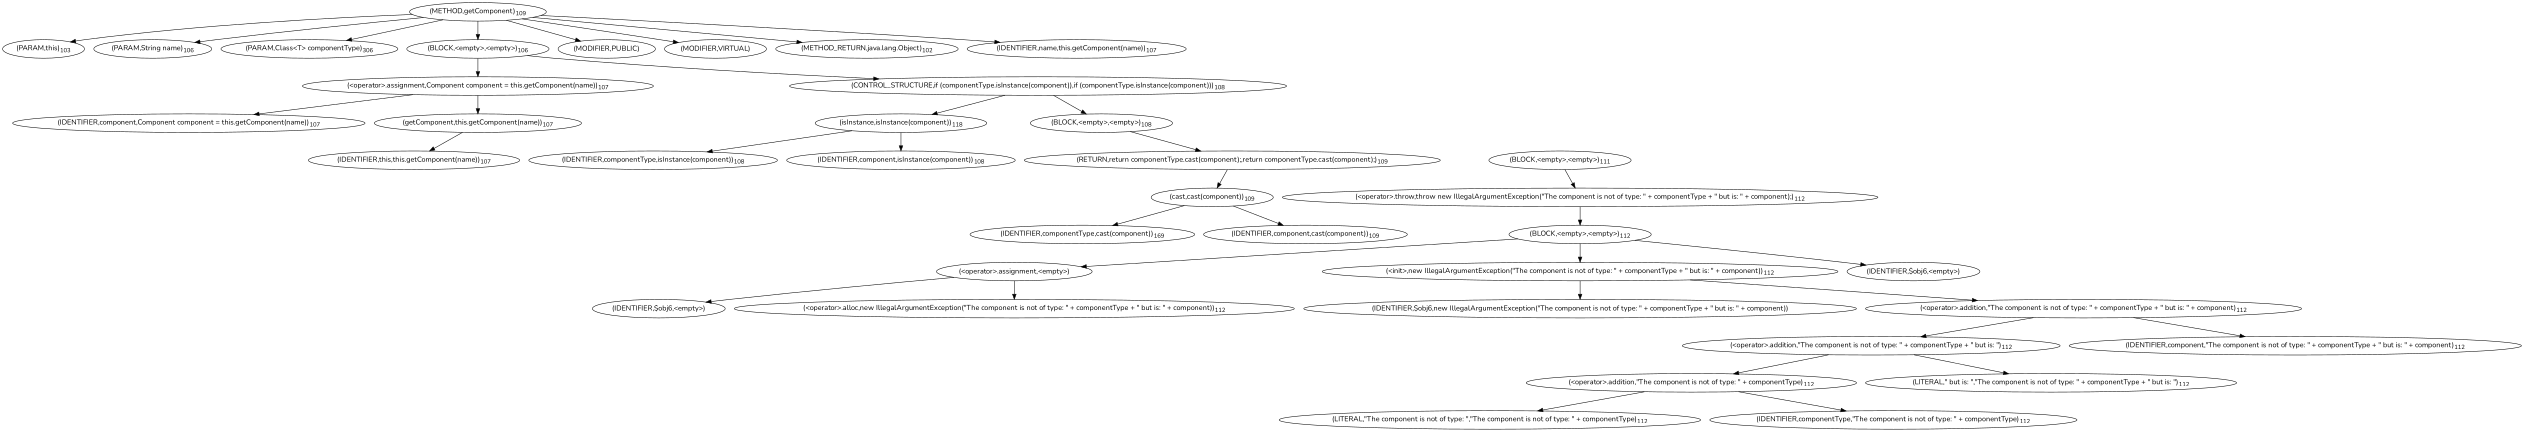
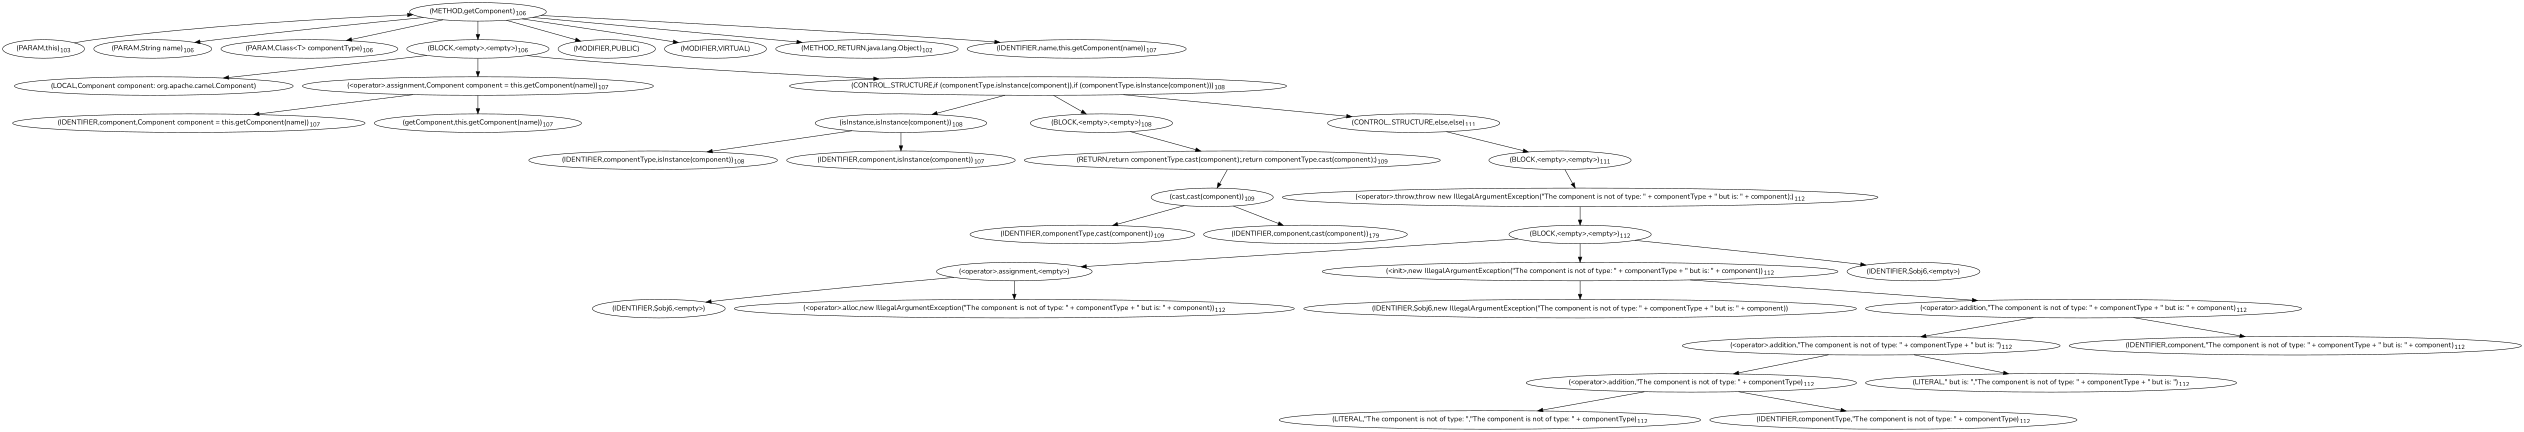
  digraph {
    fontname=Nunito
    node [fontname=Nunito]
    edge [fontname=Nunito]
-   n1 [label=<(METHOD,getComponent)<SUB>109</SUB>>]
+   n1 [label=<(METHOD,getComponent)<SUB>106</SUB>>]
    n2 [label=<(PARAM,this)<SUB>103</SUB>>]
    n3 [label=<(PARAM,String name)<SUB>106</SUB>>]
-   n4 [label=<(PARAM,Class&lt;T&gt; componentType)<SUB>306</SUB>>]
+   n4 [label=<(PARAM,Class&lt;T&gt; componentType)<SUB>106</SUB>>]
    n5 [label=<(BLOCK,&lt;empty&gt;,&lt;empty&gt;)<SUB>106</SUB>>]
    n6 [label=<(MODIFIER,PUBLIC)>]
    n7 [label=<(MODIFIER,VIRTUAL)>]
    n8 [label=<(METHOD_RETURN,java.lang.Object)<SUB>102</SUB>>]
    n9 [label=<(IDENTIFIER,name,this.getComponent(name))<SUB>107</SUB>>]
+   n10 [label=<(LOCAL,Component component: org.apache.camel.Component)>]
    n11 [label=<(&lt;operator&gt;.assignment,Component component = this.getComponent(name))<SUB>107</SUB>>]
    n12 [label=<(CONTROL_STRUCTURE,if (componentType.isInstance(component)),if (componentType.isInstance(component)))<SUB>108</SUB>>]
    n13 [label=<(IDENTIFIER,component,Component component = this.getComponent(name))<SUB>107</SUB>>]
    n14 [label=<(getComponent,this.getComponent(name))<SUB>107</SUB>>]
-   n15 [label=<(isInstance,isInstance(component))<SUB>118</SUB>>]
+   n15 [label=<(isInstance,isInstance(component))<SUB>108</SUB>>]
    n16 [label=<(BLOCK,&lt;empty&gt;,&lt;empty&gt;)<SUB>108</SUB>>]
-   n18 [label=<(IDENTIFIER,this,this.getComponent(name))<SUB>107</SUB>>]
+   n17 [label=<(CONTROL_STRUCTURE,else,else)<SUB>111</SUB>>]
    n19 [label=<(IDENTIFIER,componentType,isInstance(component))<SUB>108</SUB>>]
-   n20 [label=<(IDENTIFIER,component,isInstance(component))<SUB>108</SUB>>]
+   n20 [label=<(IDENTIFIER,component,isInstance(component))<SUB>107</SUB>>]
    n21 [label=<(RETURN,return componentType.cast(component);,return componentType.cast(component);)<SUB>109</SUB>>]
    n22 [label=<(BLOCK,&lt;empty&gt;,&lt;empty&gt;)<SUB>111</SUB>>]
    n23 [label=<(cast,cast(component))<SUB>109</SUB>>]
-   n24 [label=<(IDENTIFIER,componentType,cast(component))<SUB>169</SUB>>]
-   n25 [label=<(IDENTIFIER,component,cast(component))<SUB>109</SUB>>]
+   n24 [label=<(IDENTIFIER,componentType,cast(component))<SUB>109</SUB>>]
+   n25 [label=<(IDENTIFIER,component,cast(component))<SUB>179</SUB>>]
    n26 [label=<(&lt;operator&gt;.throw,throw new IllegalArgumentException(&quot;The component is not of type: &quot; + componentType + &quot; but is: &quot; + component);)<SUB>112</SUB>>]
    n27 [label=<(BLOCK,&lt;empty&gt;,&lt;empty&gt;)<SUB>112</SUB>>]
    n28 [label=<(&lt;operator&gt;.assignment,&lt;empty&gt;)>]
    n29 [label=<(&lt;init&gt;,new IllegalArgumentException(&quot;The component is not of type: &quot; + componentType + &quot; but is: &quot; + component))<SUB>112</SUB>>]
    n30 [label=<(IDENTIFIER,$obj6,&lt;empty&gt;)>]
    n31 [label=<(IDENTIFIER,$obj6,&lt;empty&gt;)>]
    n32 [label=<(&lt;operator&gt;.alloc,new IllegalArgumentException(&quot;The component is not of type: &quot; + componentType + &quot; but is: &quot; + component))<SUB>112</SUB>>]
    n33 [label=<(IDENTIFIER,$obj6,new IllegalArgumentException(&quot;The component is not of type: &quot; + componentType + &quot; but is: &quot; + component))>]
    n34 [label=<(&lt;operator&gt;.addition,&quot;The component is not of type: &quot; + componentType + &quot; but is: &quot; + component)<SUB>112</SUB>>]
    n35 [label=<(&lt;operator&gt;.addition,&quot;The component is not of type: &quot; + componentType + &quot; but is: &quot;)<SUB>112</SUB>>]
    n36 [label=<(IDENTIFIER,component,&quot;The component is not of type: &quot; + componentType + &quot; but is: &quot; + component)<SUB>112</SUB>>]
    n37 [label=<(&lt;operator&gt;.addition,&quot;The component is not of type: &quot; + componentType)<SUB>112</SUB>>]
    n38 [label=<(LITERAL,&quot; but is: &quot;,&quot;The component is not of type: &quot; + componentType + &quot; but is: &quot;)<SUB>112</SUB>>]
    n39 [label=<(LITERAL,&quot;The component is not of type: &quot;,&quot;The component is not of type: &quot; + componentType)<SUB>112</SUB>>]
    n40 [label=<(IDENTIFIER,componentType,&quot;The component is not of type: &quot; + componentType)<SUB>112</SUB>>]
-   n1 -> n2
+   n2 -> n1
    n1 -> n3
    n1 -> n4
    n1 -> n5
    n1 -> n6
    n1 -> n7
    n1 -> n8
    n1 -> n9
+   n5 -> n10
    n5 -> n11
    n5 -> n12
    n11 -> n13
    n11 -> n14
    n12 -> n15
    n12 -> n16
-   n14 -> n18
+   n12 -> n17
    n15 -> n19
    n15 -> n20
    n16 -> n21
+   n17 -> n22
    n21 -> n23
    n22 -> n26
    n23 -> n24
    n23 -> n25
    n26 -> n27
    n27 -> n28
    n27 -> n29
    n27 -> n30
    n28 -> n31
    n28 -> n32
    n29 -> n33
    n29 -> n34
    n34 -> n35
    n34 -> n36
    n35 -> n37
    n35 -> n38
    n37 -> n39
    n37 -> n40
  }
